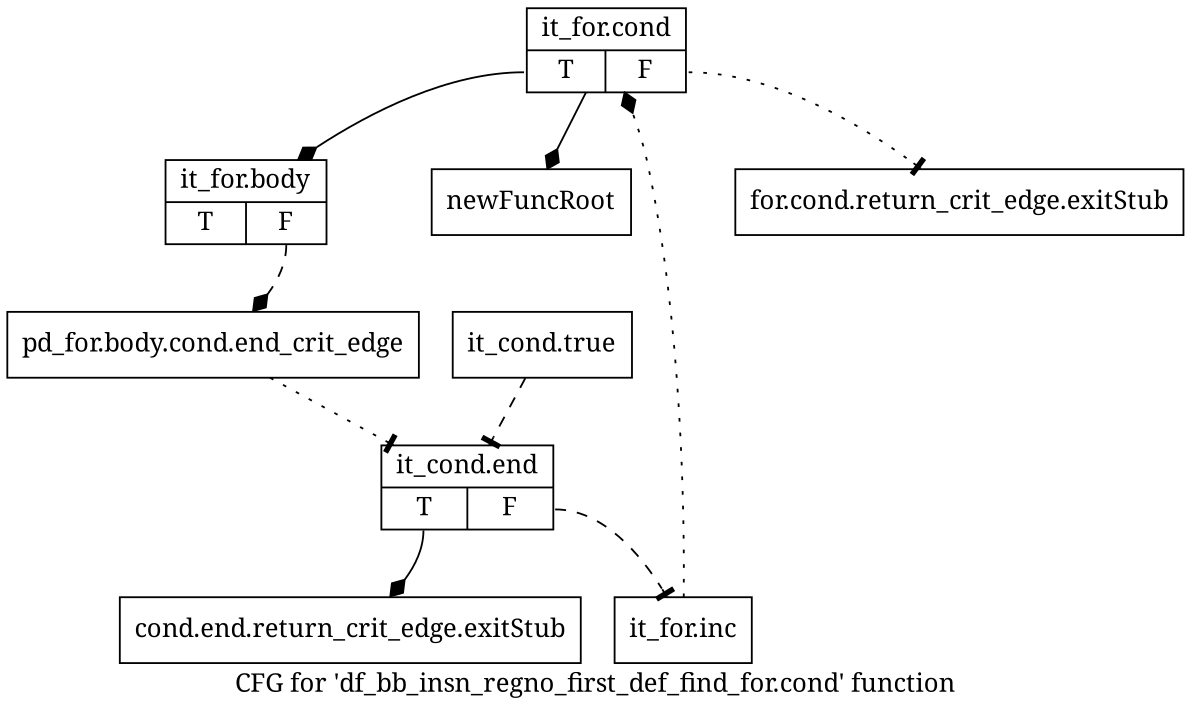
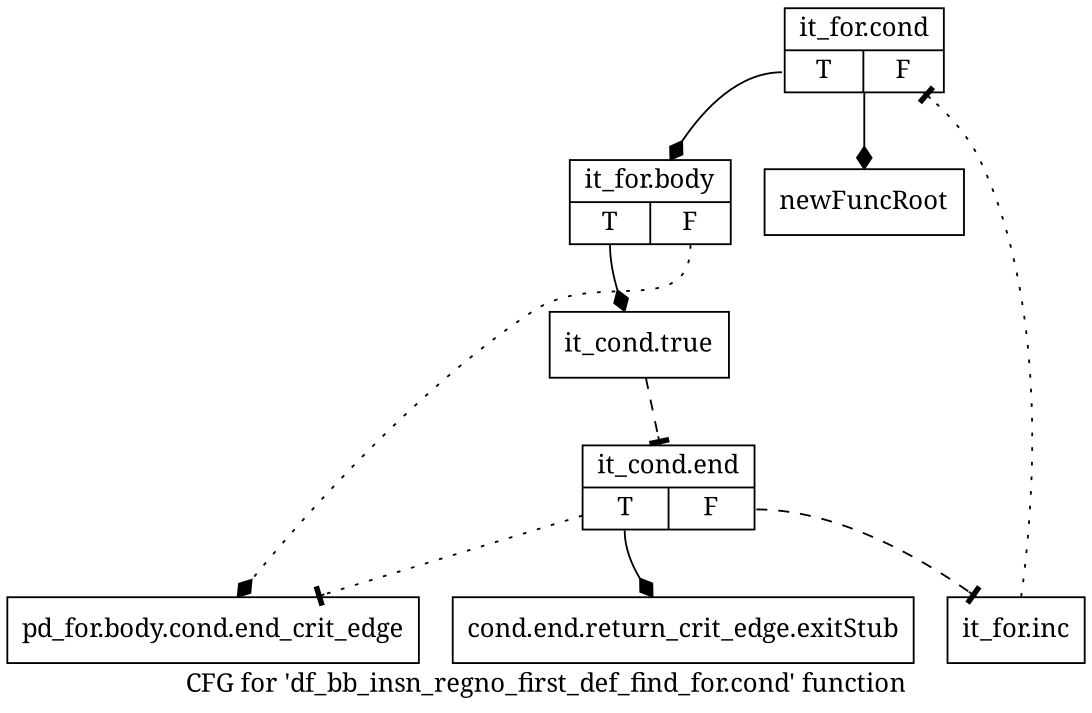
  digraph {
    fontname="Noto Serif"
    label="CFG for 'df_bb_insn_regno_first_def_find_for.cond' function"
    node [fontname="Noto Serif" shape=record]
    edge [arrowhead=diamond fontname="Noto Serif" style=solid]
    n1 [label="{newFuncRoot}"]
    n2 [label="{it_for.cond|{<s0>T|<s1>F}}"]
-   n3 [label="{for.cond.return_crit_edge.exitStub}"]
    n4 [label="{it_for.body|{<s0>T|<s1>F}}"]
    n5 [label="{it_cond.true}"]
    n6 [label="{pd_for.body.cond.end_crit_edge}"]
    n7 [label="{cond.end.return_crit_edge.exitStub}"]
    n8 [label="{it_cond.end|{<s0>T|<s1>F}}"]
    n9 [label="{it_for.inc}"]
    n2 -> n1
-   n2 -> n3 [arrowhead=tee style=dotted tailport=s1]
    n2 -> n4 [tailport=s0]
-   n4 -> n6 [style=dashed tailport=s1]
+   n4 -> n5 [tailport=s0]
+   n4 -> n6 [style=dotted tailport=s1]
    n5 -> n8 [arrowhead=tee style=dashed]
-   n6 -> n8 [arrowhead=tee style=dotted]
+   n8 -> n6 [arrowhead=tee style=dotted]
    n8 -> n7 [tailport=s0]
    n8 -> n9 [arrowhead=tee style=dashed tailport=s1]
-   n9 -> n2 [style=dotted]
+   n9 -> n2 [arrowhead=tee style=dotted]
  }
